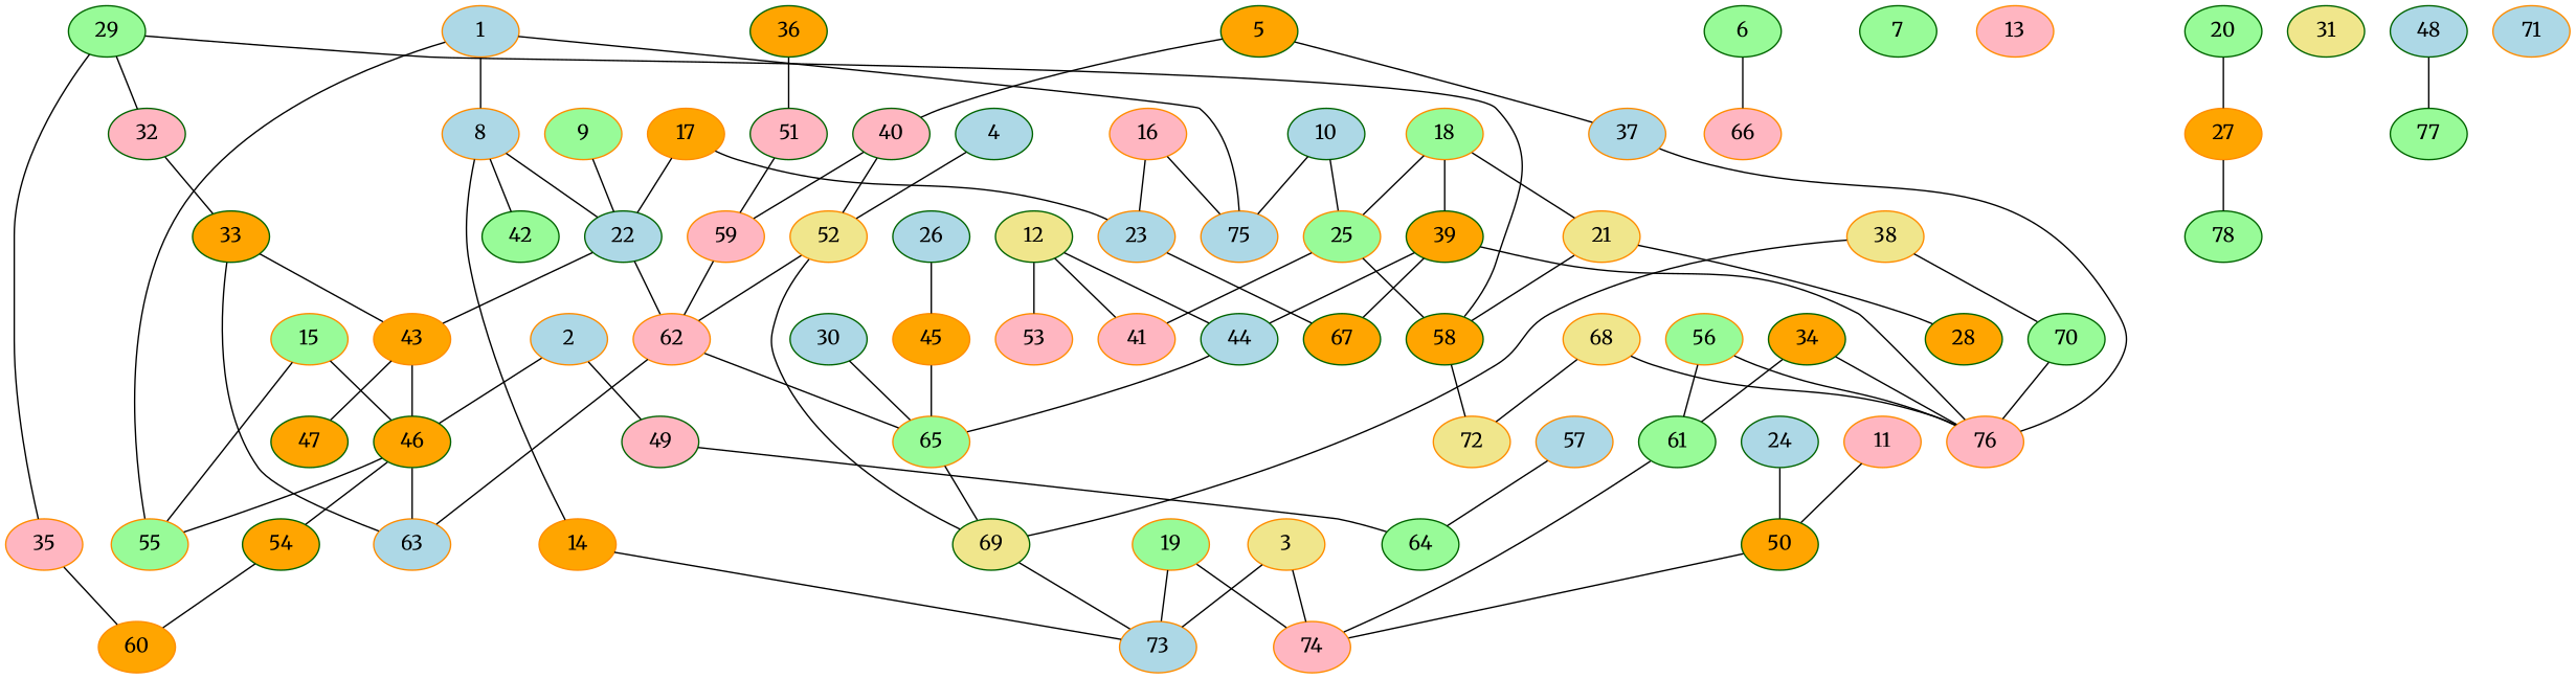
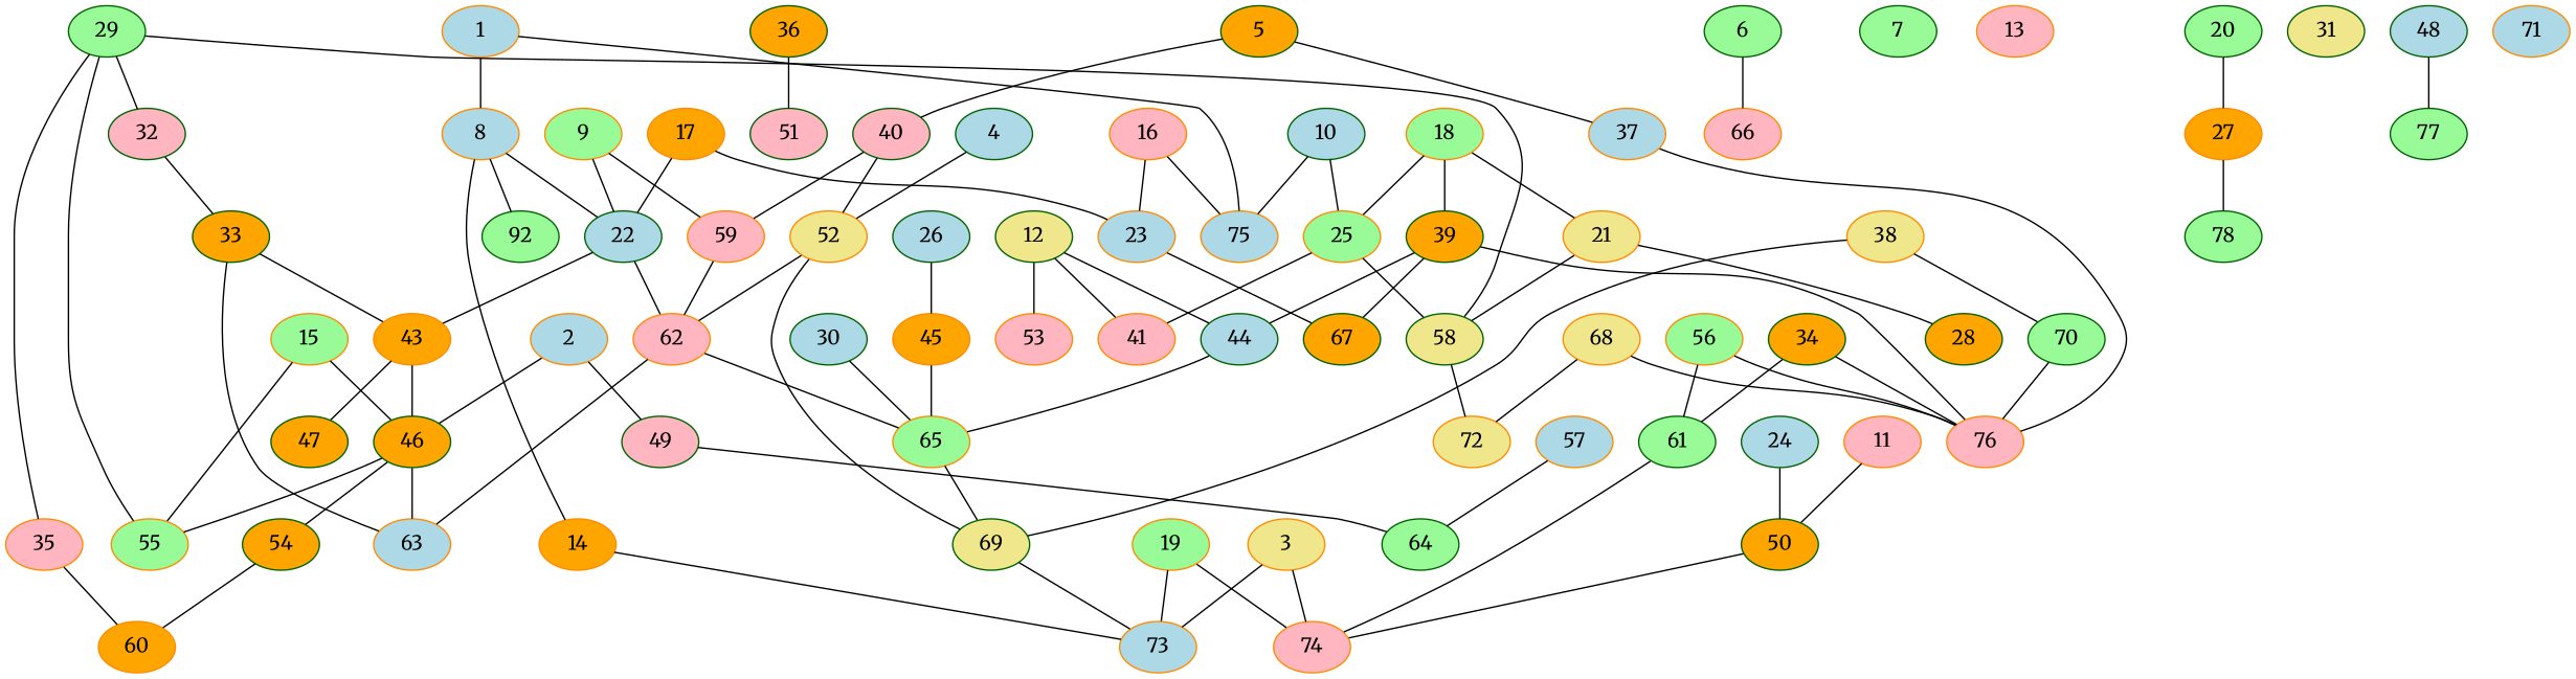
  graph {
    fontname=Merriweather
    node [color=darkorange fillcolor=lightblue fontname=Merriweather style=filled]
    edge [fontname=Merriweather]
    1
    8
    55 [fillcolor=palegreen]
    75
    14 [fillcolor=orange]
    22 [color=darkgreen]
-   42 [color=darkgreen fillcolor=palegreen]
+   42 [color=darkgreen fillcolor=palegreen label=92]
    46 [color=darkgreen fillcolor=orange]
    2
    49 [color=darkgreen fillcolor=lightpink]
    63
    54 [color=darkgreen fillcolor=orange]
    64 [color=darkgreen fillcolor=palegreen]
    3 [fillcolor=khaki]
    73
    74 [fillcolor=lightpink]
    4 [color=darkgreen]
    52 [fillcolor=khaki]
    62 [fillcolor=lightpink]
    69 [color=darkgreen fillcolor=khaki]
    5 [color=darkgreen fillcolor=orange]
    37
    40 [color=darkgreen fillcolor=lightpink]
    76 [fillcolor=lightpink]
    59 [fillcolor=lightpink]
    6 [color=darkgreen fillcolor=palegreen]
    66 [fillcolor=lightpink]
    7 [color=darkgreen fillcolor=palegreen]
    43 [fillcolor=orange]
    9 [fillcolor=palegreen]
    10 [color=darkgreen]
    25 [fillcolor=palegreen]
    41 [fillcolor=lightpink]
-   58 [color=darkgreen fillcolor=orange]
+   58 [color=darkgreen fillcolor=khaki]
    11 [fillcolor=lightpink]
    50 [color=darkgreen fillcolor=orange]
    12 [color=darkgreen fillcolor=khaki]
    44 [color=darkgreen]
    53 [fillcolor=lightpink]
    65 [fillcolor=palegreen]
    13 [fillcolor=lightpink]
    15 [fillcolor=palegreen]
    16 [fillcolor=lightpink]
    23
    67 [color=darkgreen fillcolor=orange]
    17 [fillcolor=orange]
    18 [fillcolor=palegreen]
    21 [fillcolor=khaki]
    39 [color=darkgreen fillcolor=orange]
    28 [color=darkgreen fillcolor=orange]
    19 [fillcolor=palegreen]
    20 [color=darkgreen fillcolor=palegreen]
    27 [fillcolor=orange]
    78 [color=darkgreen fillcolor=palegreen]
    72 [fillcolor=khaki]
    47 [color=darkgreen fillcolor=orange]
    24 [color=darkgreen]
    26 [color=darkgreen]
    45 [fillcolor=orange]
    29 [color=darkgreen fillcolor=palegreen]
    32 [color=darkgreen fillcolor=lightpink]
    35 [fillcolor=lightpink]
    33 [color=darkgreen fillcolor=orange]
    60 [fillcolor=orange]
    30 [color=darkgreen]
    31 [color=darkgreen fillcolor=khaki]
    34 [color=darkgreen fillcolor=orange]
    61 [color=darkgreen fillcolor=palegreen]
    70 [color=darkgreen fillcolor=palegreen]
    36 [color=darkgreen fillcolor=orange]
    51 [color=darkgreen fillcolor=lightpink]
    38 [fillcolor=khaki]
    48 [color=darkgreen]
    77 [color=darkgreen fillcolor=palegreen]
    56 [fillcolor=palegreen]
    57
    68 [fillcolor=khaki]
    71
    1 -- 8
-   1 -- 55
+   29 -- 55
    1 -- 75
    8 -- 14
    8 -- 22
    8 -- 42
    14 -- 73
    22 -- 62
    22 -- 43
    46 -- 55
    46 -- 63
    46 -- 54
    2 -- 46
    2 -- 49
    49 -- 64
    54 -- 60
    3 -- 73
    3 -- 74
    4 -- 52
    52 -- 62
    52 -- 69
    62 -- 63
    62 -- 65
    69 -- 73
    5 -- 37
    5 -- 40
    37 -- 76
    40 -- 52
    40 -- 59
    59 -- 62
    6 -- 66
    43 -- 46
    43 -- 47
    9 -- 22
    10 -- 75
    10 -- 25
    25 -- 41
    25 -- 58
    58 -- 72
    11 -- 50
    50 -- 74
    12 -- 41
    12 -- 44
    12 -- 53
    44 -- 65
    65 -- 69
    15 -- 55
    15 -- 46
    16 -- 75
    16 -- 23
    23 -- 67
    17 -- 22
    17 -- 23
    18 -- 25
    18 -- 21
    18 -- 39
    21 -- 58
    21 -- 28
    39 -- 76
    39 -- 44
    39 -- 67
    19 -- 73
    19 -- 74
    20 -- 27
    27 -- 78
    24 -- 50
    26 -- 45
    45 -- 65
    29 -- 58
    29 -- 32
    29 -- 35
    32 -- 33
    35 -- 60
    33 -- 63
    33 -- 43
    30 -- 65
    34 -- 76
    34 -- 61
    61 -- 74
    70 -- 76
    36 -- 51
-   51 -- 59
+   9 -- 59
    38 -- 69
    38 -- 70
    48 -- 77
    56 -- 76
    56 -- 61
    57 -- 64
    68 -- 76
    68 -- 72
  }
